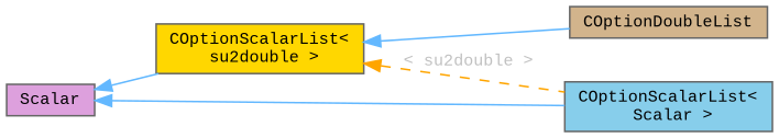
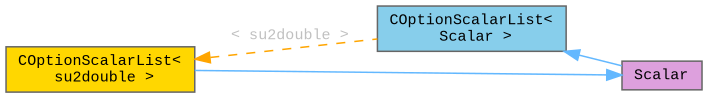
  digraph {
    fontname="Liberation Mono"
    rankdir=LR
    node [color=gray40 fontname="Liberation Mono" fontsize=10 shape=box style=filled]
    edge [color=steelblue1 dir=back fontname="Liberation Mono" fontsize=10 labelfontname=Helvetica labelfontsize=10 style=solid]
-   n1 [fillcolor=tan fontcolor=black height=0.2 label=COptionDoubleList width=0.4]
    n2 [fillcolor=gold height=0.2 label="COptionScalarList\<\l su2double \>" width=0.4]
    n3 [fillcolor=skyblue height=0.2 label="COptionScalarList\<\l Scalar \>" width=0.4]
    n4 [fillcolor=plum height=0.2 label=Scalar width=0.4]
-   n2 -> n1
    n2 -> n3 [color=orange fontcolor=grey label=" \< su2double \>" style=dashed]
    n4 -> n2
-   n4 -> n3
+   n3 -> n4
  }
